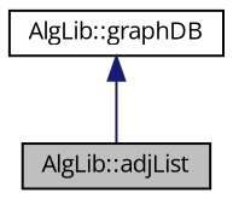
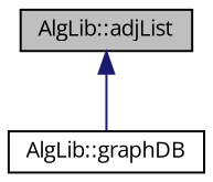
  digraph {
    fontname="Open Sans"
    node [color=black fontname="Open Sans" fontsize=10 shape=record style=filled]
    n1 [fillcolor=grey75 fontcolor=black height=0.2 label="AlgLib::adjList" width=0.4]
    n2 [fillcolor=white height=0.2 label="AlgLib::graphDB" width=0.4]
-   n2 -> n1 [color=midnightblue dir=back fontname="Open Sans" fontsize=10 labelfontname=Helvetica labelfontsize=10 style=solid]
+   n1 -> n2 [color=midnightblue dir=back fontname="Open Sans" fontsize=10 labelfontname=Helvetica labelfontsize=10 style=solid]
  }
